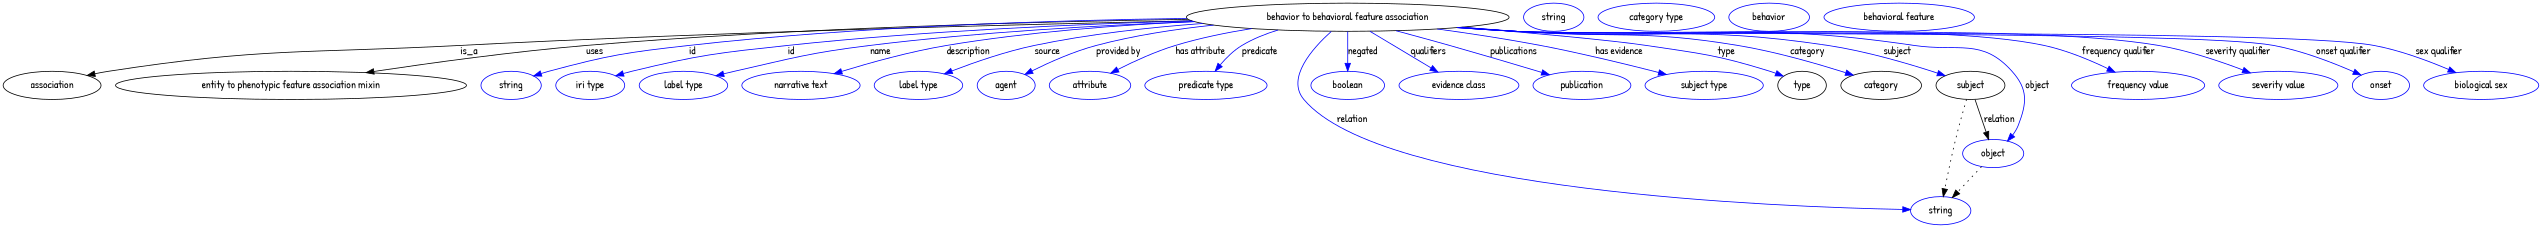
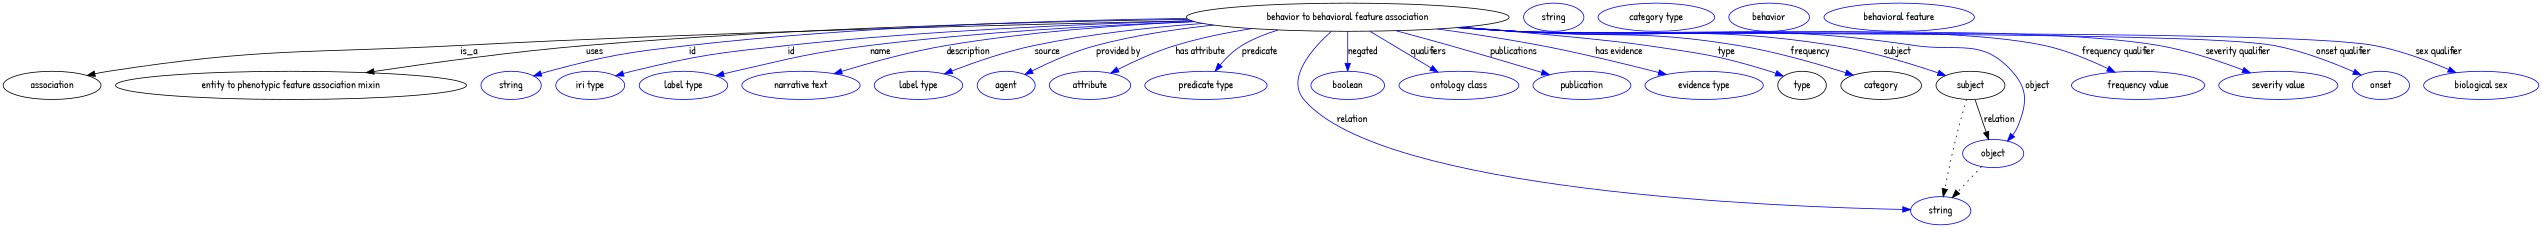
  digraph {
    fontname="Patrick Hand"
    node [fontname="Patrick Hand" color=blue]
    edge [fontname="Patrick Hand" color=blue style=solid]
    n1 [height=0.5 label="behavior to behavioral feature association" width=5.7231 color=""]
    association [height=0.5 width=1.7332 color=""]
    "entity to phenotypic feature association mixin" [height=0.5 width=6.2286 color=""]
    n4 [height=0.5 label=string width=1.0652]
    n5 [height=0.5 label="iri type" width=1.2277]
    n6 [height=0.5 label="label type" width=1.5707]
    n7 [height=0.5 label="narrative text" width=2.0943]
    n8 [height=0.5 label="label type" width=1.5707]
    n9 [height=0.5 label=agent width=1.0291]
    n10 [height=0.5 label=attribute width=1.4443]
    n11 [height=0.5 label="predicate type" width=2.1665]
    n12 [height=0.5 label=string width=1.0652]
    n13 [height=0.5 label=boolean width=1.2999]
-   n14 [height=0.5 label="evidence class" width=2.1304]
+   n14 [height=0.5 label="ontology class" width=2.1304]
    n15 [height=0.5 label=publication width=1.7332]
-   n16 [height=0.5 label="subject type" width=2.0943]
+   n16 [height=0.5 label="evidence type" width=2.0943]
    type [height=0.5 width=0.86659 color=""]
    category [height=0.5 width=1.4263 color=""]
    subject [height=0.5 width=1.2277 color=""]
    object [height=0.5 width=1.0832]
    n21 [height=0.5 label="frequency value" width=2.3651]
    n22 [height=0.5 label="severity value" width=2.1123]
    n23 [height=0.5 label=onset width=1.011]
    n24 [height=0.5 label="biological sex" width=2.0401]
    n25 [height=0.5 label=string width=1.0652]
    n26 [height=0.5 label="category type" width=2.0762]
    n27 [height=0.5 label=behavior width=1.4263]
    n28 [height=0.5 label="behavioral feature" width=2.672]
    n1 -> association [label=is_a color="" style=""]
    n1 -> "entity to phenotypic feature association mixin" [label=uses color="" style=""]
    n1 -> n4 [label=id]
    n1 -> n5 [label=id]
    n1 -> n6 [label=name]
    n1 -> n7 [label=description]
    n1 -> n8 [label=source]
    n1 -> n9 [label="provided by"]
    n1 -> n10 [label="has attribute"]
    n1 -> n11 [label=predicate]
    n1 -> n12 [label=relation]
    n1 -> n13 [label=negated]
    n1 -> n14 [label=qualifiers]
    n1 -> n15 [label=publications]
    n1 -> n16 [label="has evidence"]
    n1 -> type [label=type]
-   n1 -> category [label=category]
+   n1 -> category [label=frequency]
    n1 -> subject [label=subject]
    n1 -> object [label=object]
    n1 -> n21 [label="frequency qualifier"]
    n1 -> n22 [label="severity qualifier"]
    n1 -> n23 [label="onset qualifier"]
    n1 -> n24 [label="sex qualifier"]
    subject -> n12 [style=dotted color=""]
    subject -> object [label=relation color="" style=""]
    object -> n12 [style=dotted color=""]
  }
